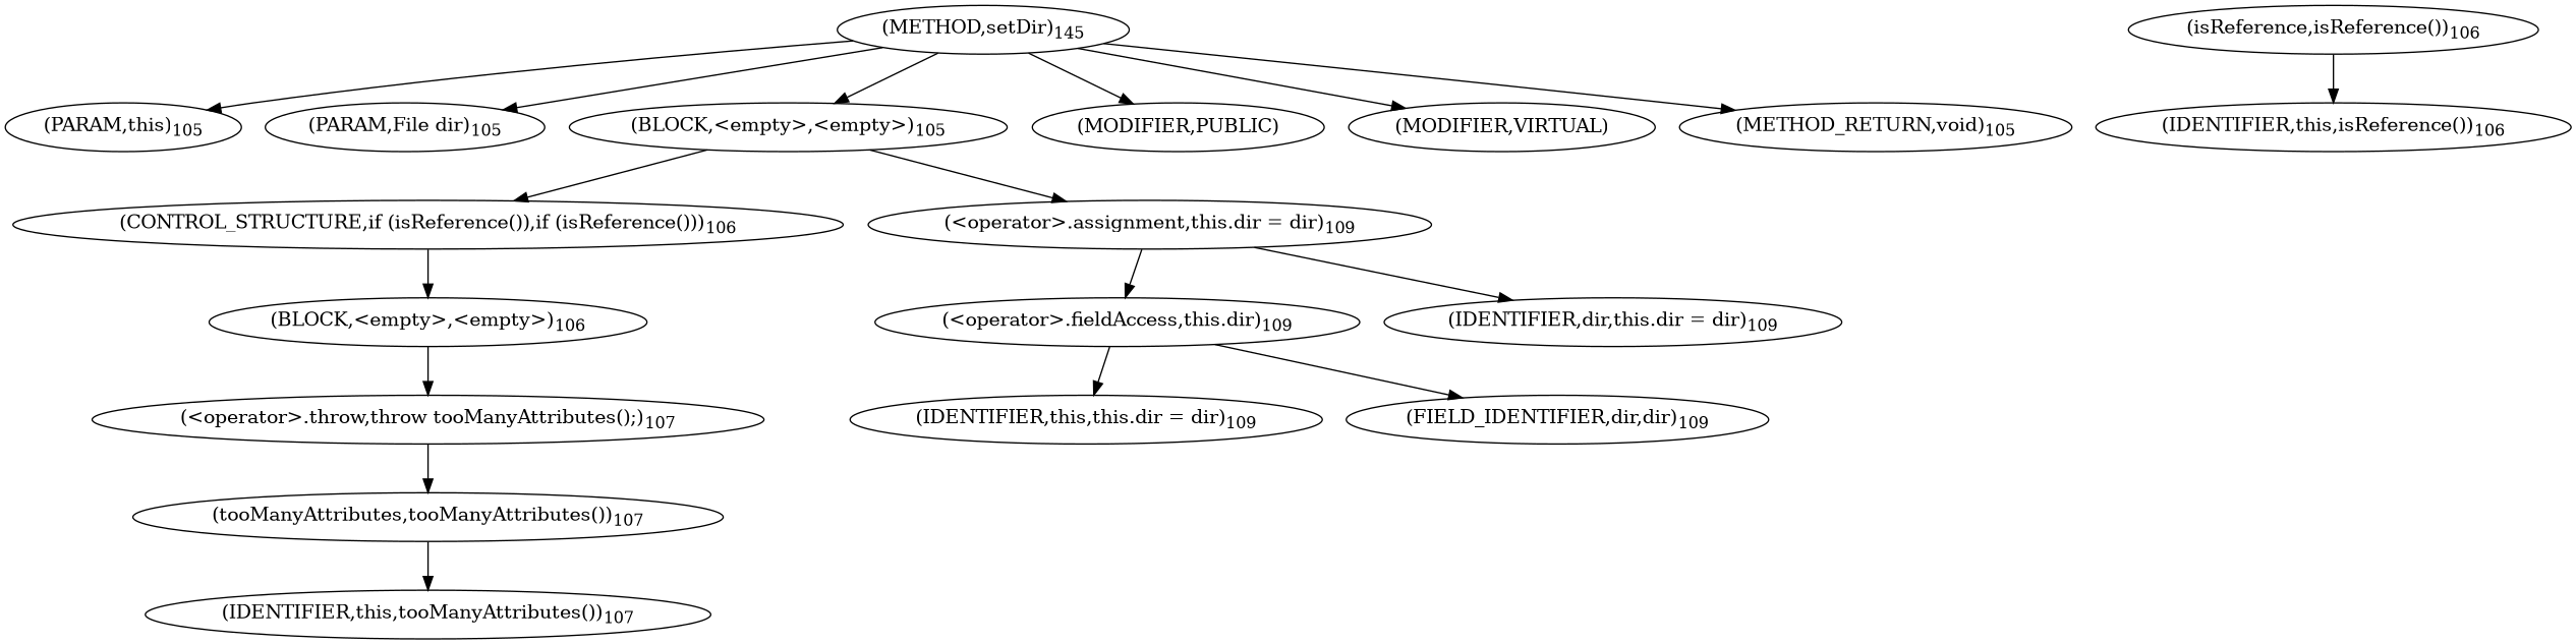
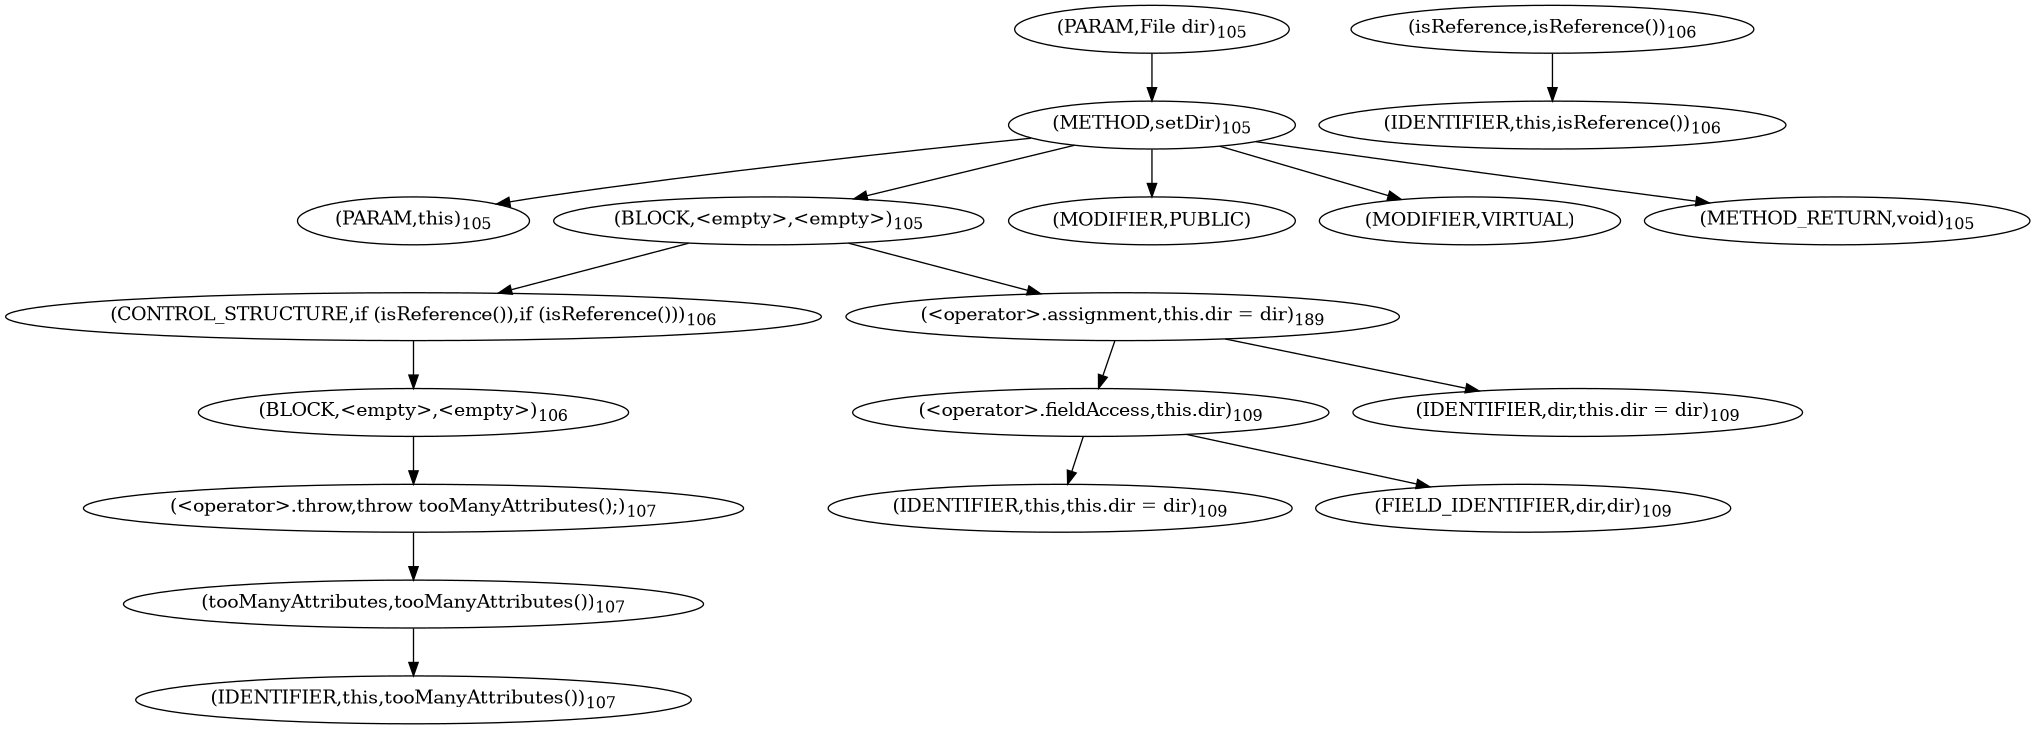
  digraph {
-   n1 [label=<(METHOD,setDir)<SUB>145</SUB>>]
+   n1 [label=<(METHOD,setDir)<SUB>105</SUB>>]
    n2 [label=<(PARAM,this)<SUB>105</SUB>>]
    n3 [label=<(PARAM,File dir)<SUB>105</SUB>>]
    n4 [label=<(BLOCK,&lt;empty&gt;,&lt;empty&gt;)<SUB>105</SUB>>]
    n5 [label=<(MODIFIER,PUBLIC)>]
    n6 [label=<(MODIFIER,VIRTUAL)>]
    n7 [label=<(METHOD_RETURN,void)<SUB>105</SUB>>]
    n8 [label=<(CONTROL_STRUCTURE,if (isReference()),if (isReference()))<SUB>106</SUB>>]
-   n9 [label=<(&lt;operator&gt;.assignment,this.dir = dir)<SUB>109</SUB>>]
+   n9 [label=<(&lt;operator&gt;.assignment,this.dir = dir)<SUB>189</SUB>>]
    n10 [label=<(BLOCK,&lt;empty&gt;,&lt;empty&gt;)<SUB>106</SUB>>]
    n11 [label=<(&lt;operator&gt;.fieldAccess,this.dir)<SUB>109</SUB>>]
    n12 [label=<(IDENTIFIER,dir,this.dir = dir)<SUB>109</SUB>>]
    n13 [label=<(isReference,isReference())<SUB>106</SUB>>]
    n14 [label=<(IDENTIFIER,this,isReference())<SUB>106</SUB>>]
    n15 [label=<(&lt;operator&gt;.throw,throw tooManyAttributes();)<SUB>107</SUB>>]
    n16 [label=<(tooManyAttributes,tooManyAttributes())<SUB>107</SUB>>]
    n17 [label=<(IDENTIFIER,this,tooManyAttributes())<SUB>107</SUB>>]
    n18 [label=<(IDENTIFIER,this,this.dir = dir)<SUB>109</SUB>>]
    n19 [label=<(FIELD_IDENTIFIER,dir,dir)<SUB>109</SUB>>]
    n1 -> n2
-   n1 -> n3
+   n3 -> n1
    n1 -> n4
    n1 -> n5
    n1 -> n6
    n1 -> n7
    n4 -> n8
    n4 -> n9
    n8 -> n10
    n9 -> n11
    n9 -> n12
    n10 -> n15
    n11 -> n18
    n11 -> n19
    n13 -> n14
    n15 -> n16
    n16 -> n17
  }
